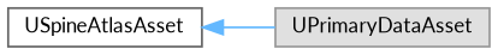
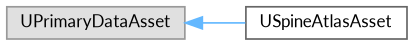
  digraph {
    rankdir=LR
    fontname=Lato
    node [fontname=Lato fontsize=10 shape=box style=filled]
    n1 [color=grey60 fillcolor="#E0E0E0" height=0.2 label=UPrimaryDataAsset width=0.4]
    n2 [color=grey40 fillcolor=white height=0.2 label=USpineAtlasAsset width=0.4]
-   n2 -> n1 [color=steelblue1 dir=back fontname=Lato fontsize=10 labelfontname=Helvetica labelfontsize=10 style=solid]
+   n1 -> n2 [color=steelblue1 dir=back fontname=Lato fontsize=10 labelfontname=Helvetica labelfontsize=10 style=solid]
  }
